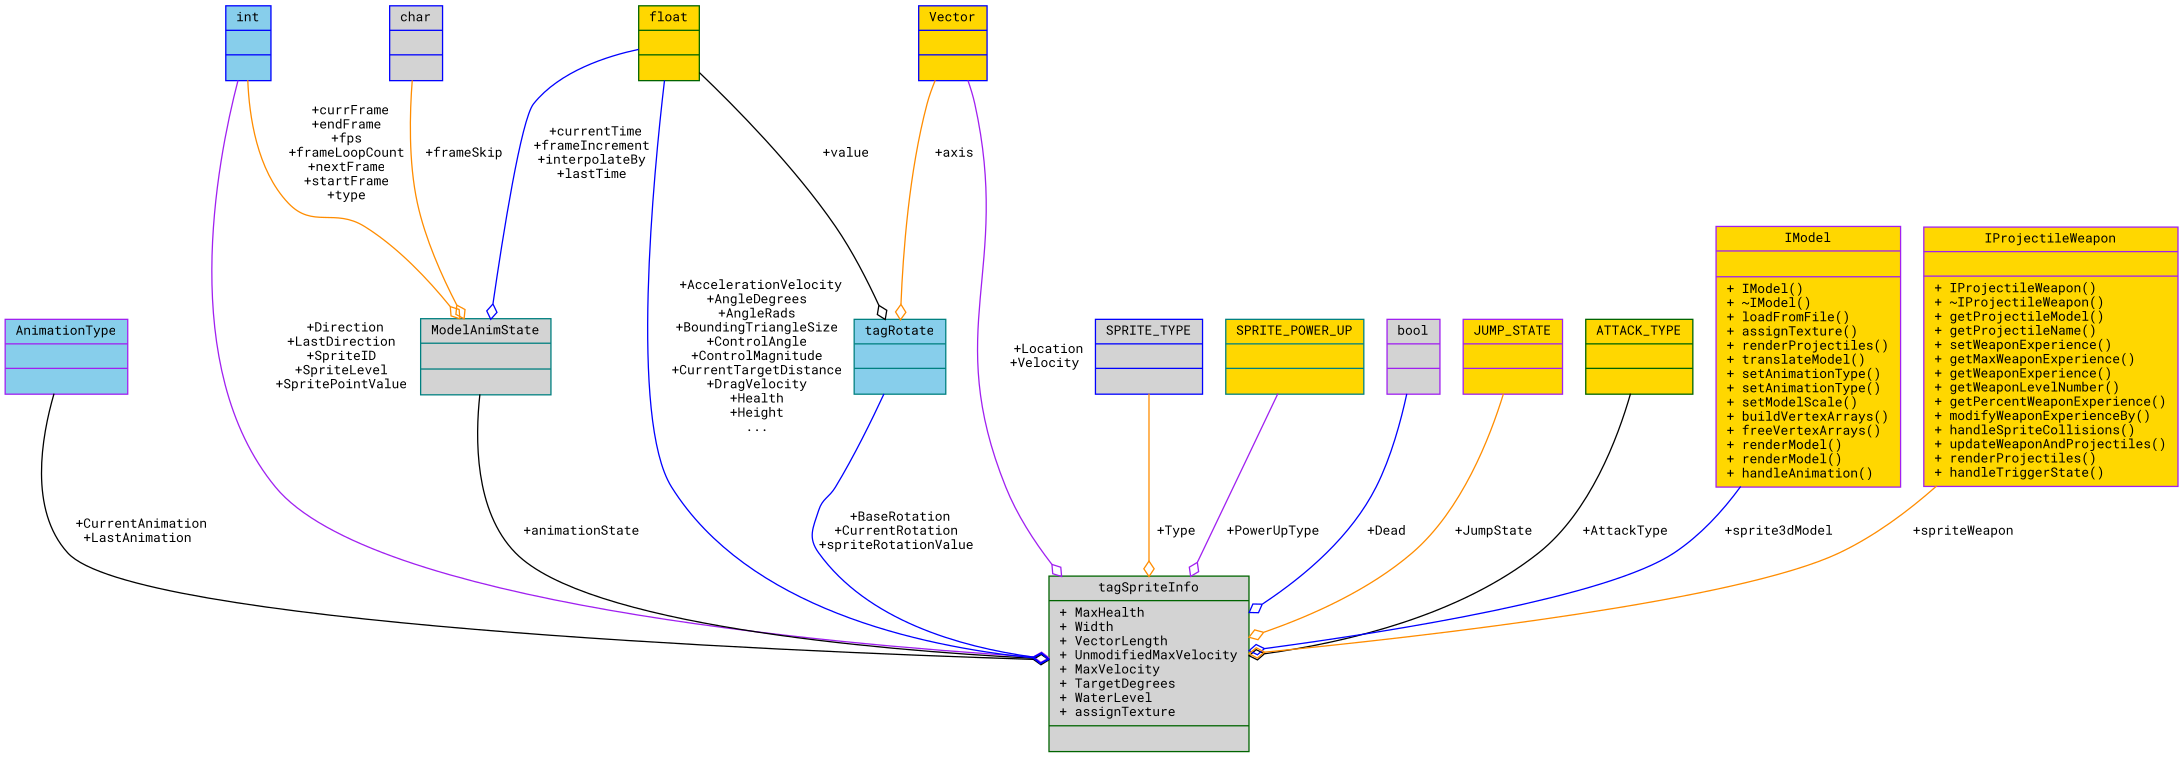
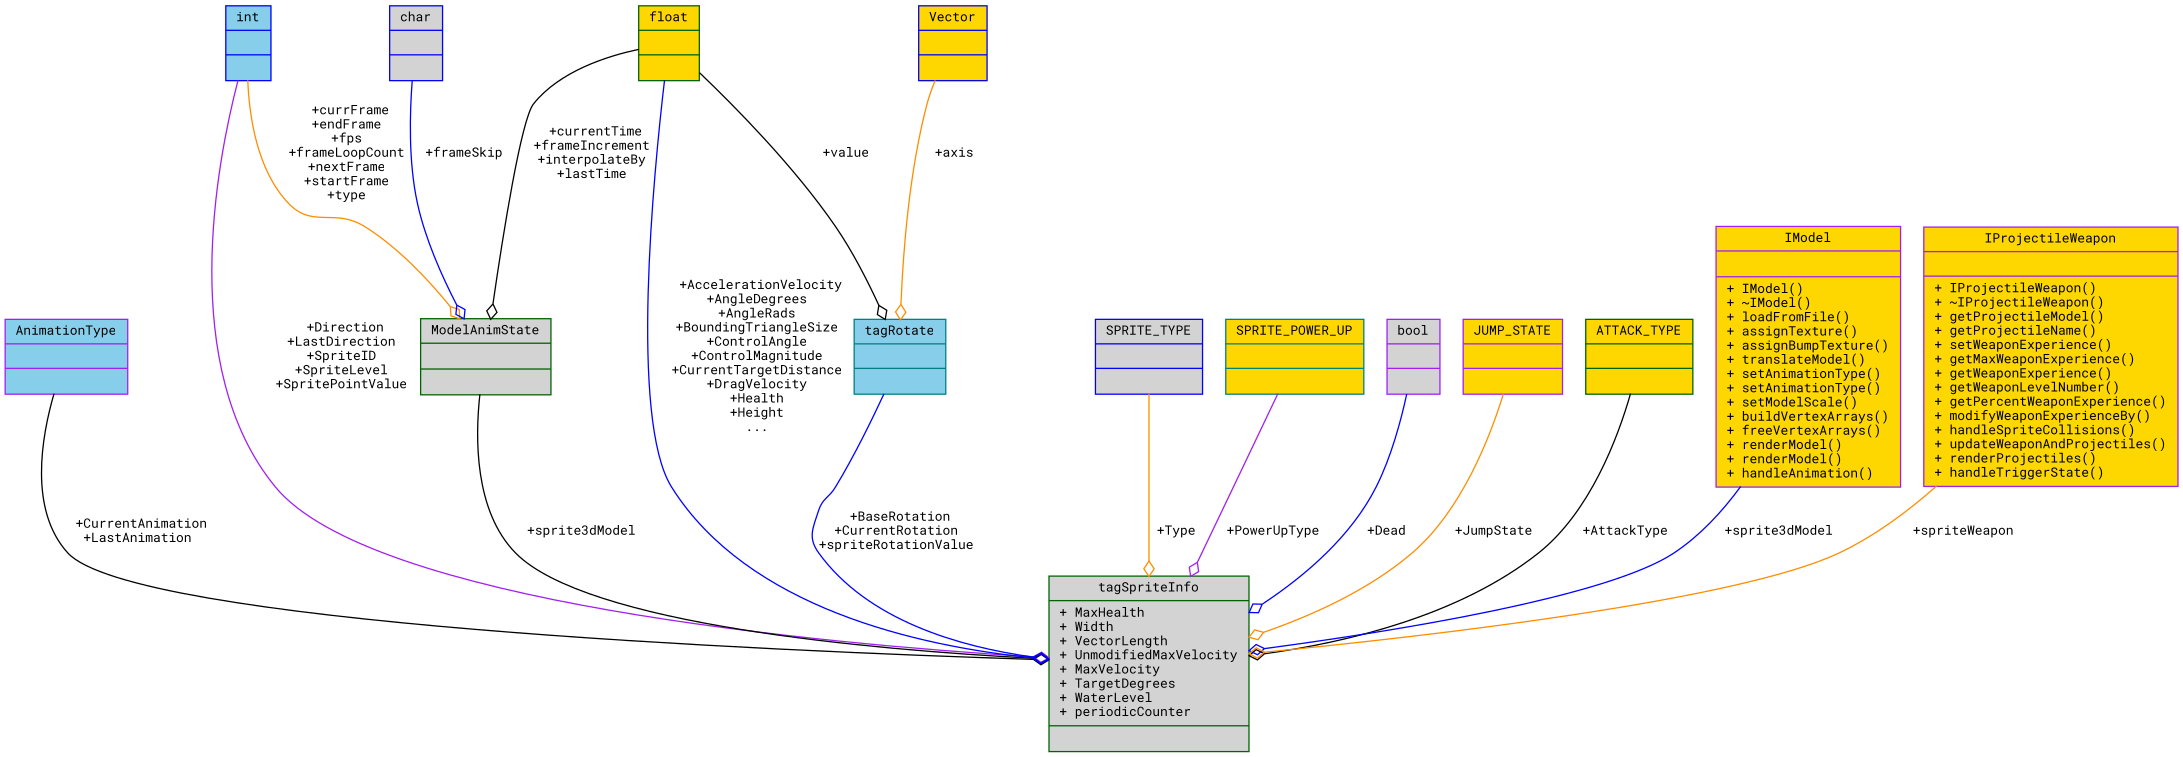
  digraph {
    fontname="Roboto Mono"
    node [color=purple fillcolor=gold fontname="Roboto Mono" fontsize=10 shape=record style=filled]
    edge [arrowhead=odiamond color=darkorange fontname="Roboto Mono" fontsize=10 labelfontname=Helvetica labelfontsize=10 style=solid]
-   n1 [color=darkgreen fillcolor=lightgrey fontcolor=black height=0.2 label="{tagSpriteInfo\n|+ MaxHealth\l+ Width\l+ VectorLength\l+ UnmodifiedMaxVelocity\l+ MaxVelocity\l+ TargetDegrees\l+ WaterLevel\l+ assignTexture\l|}" width=0.4]
+   n1 [color=darkgreen fillcolor=lightgrey fontcolor=black height=0.2 label="{tagSpriteInfo\n|+ MaxHealth\l+ Width\l+ VectorLength\l+ UnmodifiedMaxVelocity\l+ MaxVelocity\l+ TargetDegrees\l+ WaterLevel\l+ periodicCounter\l|}" width=0.4]
    n2 [fillcolor=skyblue height=0.2 label="{AnimationType\n||}" width=0.4]
    n3 [color=blue fillcolor=skyblue height=0.2 label="{int\n||}" width=0.4]
-   n4 [color=teal fillcolor=lightgrey height=0.2 label="{ModelAnimState\n||}" width=0.4]
+   n4 [color=darkgreen fillcolor=lightgrey height=0.2 label="{ModelAnimState\n||}" width=0.4]
    n5 [color=blue fillcolor=lightgrey height=0.2 label="{SPRITE_TYPE\n||}" width=0.4]
    n6 [color=blue height=0.2 label="{Vector\n||}" width=0.4]
    n7 [color=teal fillcolor=skyblue height=0.2 label="{tagRotate\n||}" width=0.4]
    n8 [color=darkgreen height=0.2 label="{float\n||}" width=0.4]
    n9 [color=blue fillcolor=lightgrey height=0.2 label="{char\n||}" width=0.4]
    n10 [color=teal height=0.2 label="{SPRITE_POWER_UP\n||}" width=0.4]
    n11 [fillcolor=lightgrey height=0.2 label="{bool\n||}" width=0.4]
    n12 [height=0.2 label="{JUMP_STATE\n||}" width=0.4]
    n13 [color=darkgreen height=0.2 label="{ATTACK_TYPE\n||}" width=0.4]
-   n14 [height=0.2 label="{IModel\n||+ IModel()\l+ ~IModel()\l+ loadFromFile()\l+ assignTexture()\l+ renderProjectiles()\l+ translateModel()\l+ setAnimationType()\l+ setAnimationType()\l+ setModelScale()\l+ buildVertexArrays()\l+ freeVertexArrays()\l+ renderModel()\l+ renderModel()\l+ handleAnimation()\l}" width=0.4]
+   n14 [height=0.2 label="{IModel\n||+ IModel()\l+ ~IModel()\l+ loadFromFile()\l+ assignTexture()\l+ assignBumpTexture()\l+ translateModel()\l+ setAnimationType()\l+ setAnimationType()\l+ setModelScale()\l+ buildVertexArrays()\l+ freeVertexArrays()\l+ renderModel()\l+ renderModel()\l+ handleAnimation()\l}" width=0.4]
    n15 [height=0.2 label="{IProjectileWeapon\n||+ IProjectileWeapon()\l+ ~IProjectileWeapon()\l+ getProjectileModel()\l+ getProjectileName()\l+ setWeaponExperience()\l+ getMaxWeaponExperience()\l+ getWeaponExperience()\l+ getWeaponLevelNumber()\l+ getPercentWeaponExperience()\l+ modifyWeaponExperienceBy()\l+ handleSpriteCollisions()\l+ updateWeaponAndProjectiles()\l+ renderProjectiles()\l+ handleTriggerState()\l}" width=0.4]
    n2 -> n1 [color=black label=" +CurrentAnimation\n+LastAnimation"]
    n3 -> n1 [color=purple label=" +Direction\n+LastDirection\n+SpriteID\n+SpriteLevel\n+SpritePointValue"]
    n3 -> n4 [label=" +currFrame\n+endFrame\n+fps\n+frameLoopCount\n+nextFrame\n+startFrame\n+type"]
-   n4 -> n1 [color=black label=" +animationState"]
+   n4 -> n1 [color=black label=" +sprite3dModel"]
    n5 -> n1 [label=" +Type"]
-   n6 -> n1 [color=purple label=" +Location\n+Velocity"]
    n6 -> n7 [label=" +axis"]
    n7 -> n1 [color=blue label=" +BaseRotation\n+CurrentRotation\n+spriteRotationValue"]
    n8 -> n1 [color=blue label=" +AccelerationVelocity\n+AngleDegrees\n+AngleRads\n+BoundingTriangleSize\n+ControlAngle\n+ControlMagnitude\n+CurrentTargetDistance\n+DragVelocity\n+Health\n+Height\n..."]
-   n8 -> n4 [color=blue label=" +currentTime\n+frameIncrement\n+interpolateBy\n+lastTime"]
+   n8 -> n4 [color=black label=" +currentTime\n+frameIncrement\n+interpolateBy\n+lastTime"]
    n8 -> n7 [color=black label=" +value"]
-   n9 -> n4 [label=" +frameSkip"]
+   n9 -> n4 [color=blue label=" +frameSkip"]
    n10 -> n1 [color=purple label=" +PowerUpType"]
    n11 -> n1 [color=blue label=" +Dead"]
    n12 -> n1 [label=" +JumpState"]
    n13 -> n1 [color=black label=" +AttackType"]
    n14 -> n1 [color=blue label=" +sprite3dModel"]
    n15 -> n1 [label=" +spriteWeapon"]
  }
